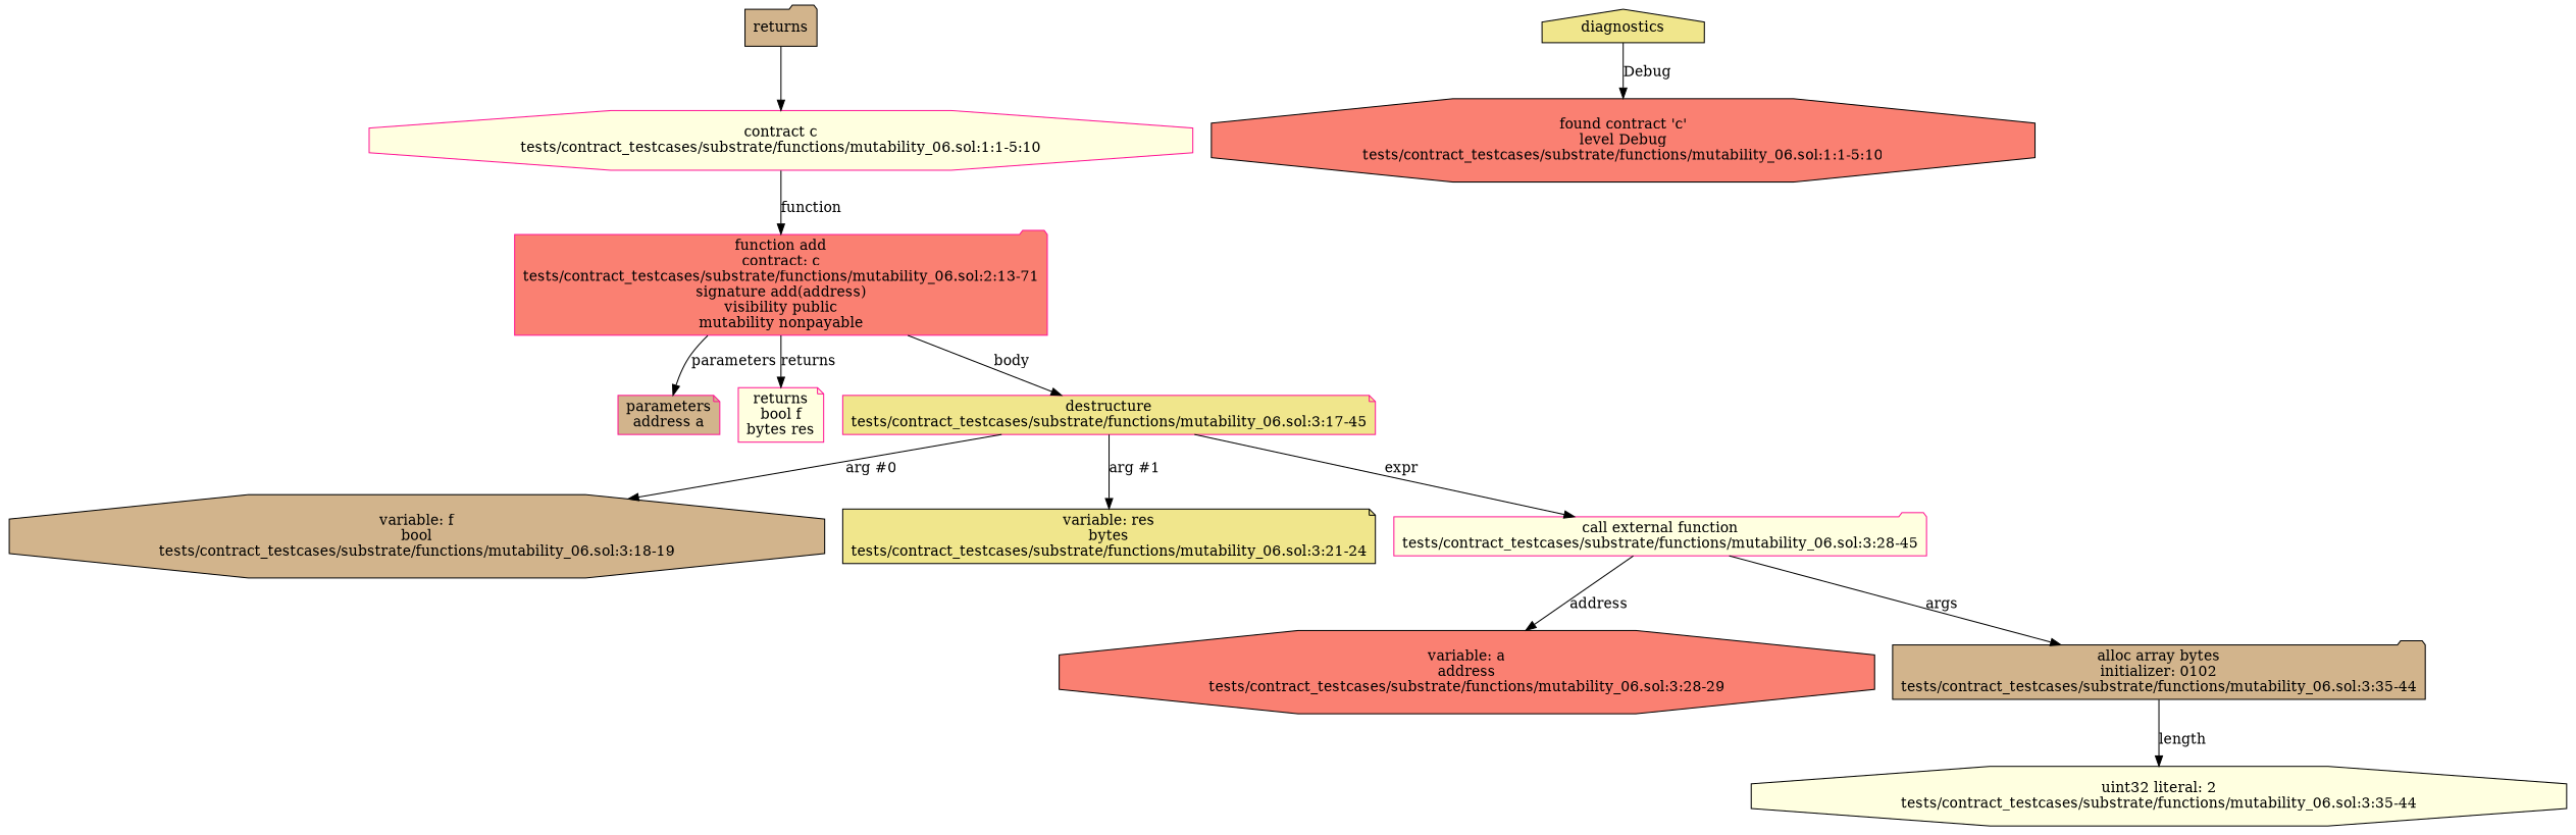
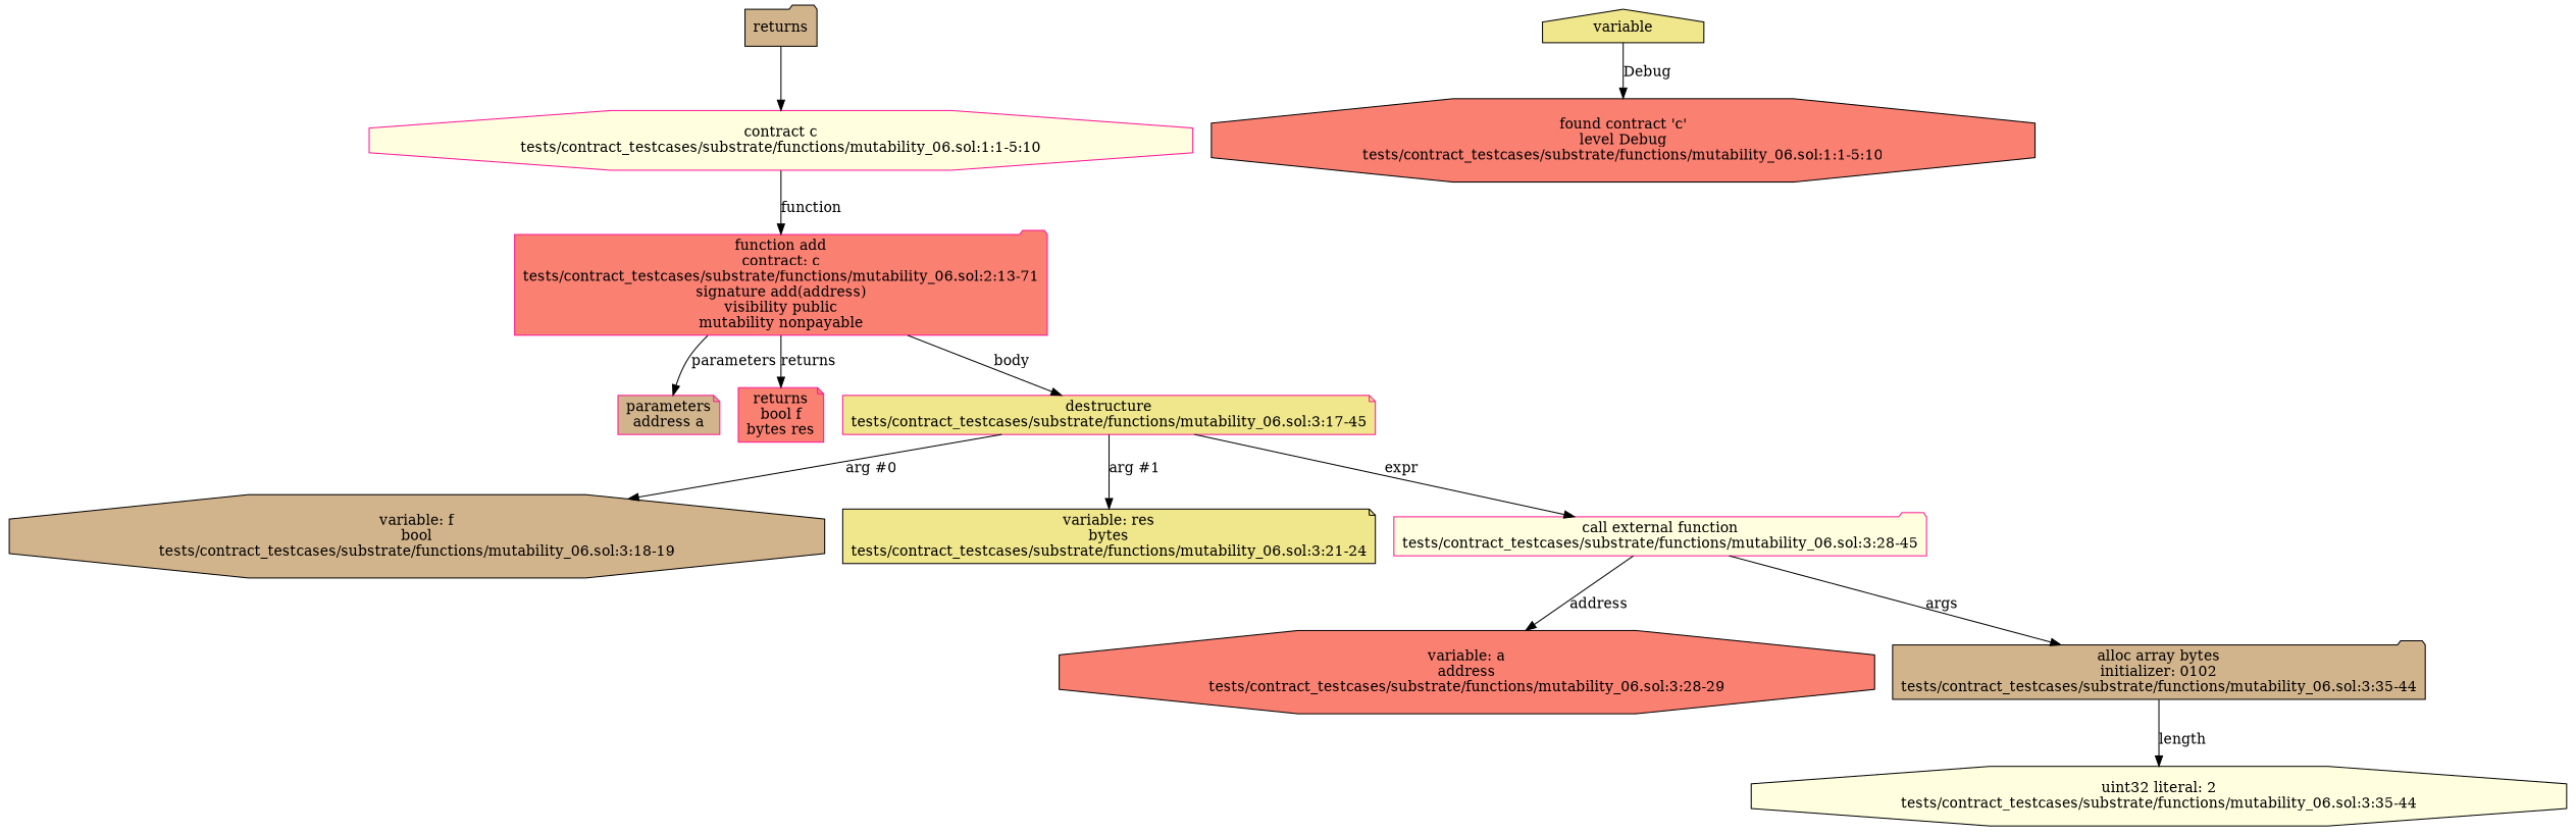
  strict digraph {
    node [color=black fillcolor=salmon shape=octagon style=filled]
    n1 [color=deeppink fillcolor=lightyellow label="contract c\ntests/contract_testcases/substrate/functions/mutability_06.sol:1:1-5:10"]
    n2 [color=deeppink label="function add\ncontract: c\ntests/contract_testcases/substrate/functions/mutability_06.sol:2:13-71\nsignature add(address)\nvisibility public\nmutability nonpayable" shape=folder]
    n3 [color=deeppink fillcolor=tan label="parameters\naddress a" shape=note]
-   n4 [color=deeppink fillcolor=lightyellow label="returns\nbool f\nbytes res" shape=note]
+   n4 [color=deeppink label="returns\nbool f\nbytes res" shape=note]
    n5 [color=deeppink fillcolor=khaki label="destructure\ntests/contract_testcases/substrate/functions/mutability_06.sol:3:17-45" shape=note]
    n6 [fillcolor=tan label="variable: f\nbool\ntests/contract_testcases/substrate/functions/mutability_06.sol:3:18-19"]
    n7 [fillcolor=khaki label="variable: res\nbytes\ntests/contract_testcases/substrate/functions/mutability_06.sol:3:21-24" shape=note]
    n8 [color=deeppink fillcolor=lightyellow label="call external function\ntests/contract_testcases/substrate/functions/mutability_06.sol:3:28-45" shape=folder]
    n9 [label="variable: a\naddress\ntests/contract_testcases/substrate/functions/mutability_06.sol:3:28-29"]
    n10 [fillcolor=tan label="alloc array bytes\ninitializer: 0102\ntests/contract_testcases/substrate/functions/mutability_06.sol:3:35-44" shape=folder]
    n11 [fillcolor=lightyellow label="uint32 literal: 2\ntests/contract_testcases/substrate/functions/mutability_06.sol:3:35-44"]
    n12 [label="found contract 'c'\nlevel Debug\ntests/contract_testcases/substrate/functions/mutability_06.sol:1:1-5:10"]
    n13 [fillcolor=tan label=returns shape=folder]
-   diagnostics [fillcolor=khaki shape=house]
+   diagnostics [fillcolor=khaki shape=house label=variable]
    n1 -> n2 [label=function]
    n2 -> n3 [label=parameters]
    n2 -> n4 [label=returns]
    n2 -> n5 [label=body]
    n5 -> n6 [label="arg #0"]
    n5 -> n7 [label="arg #1"]
    n5 -> n8 [label=expr]
    n8 -> n9 [label=address]
    n8 -> n10 [label=args]
    n10 -> n11 [label=length]
    n13 -> n1
    diagnostics -> n12 [label=Debug]
  }
